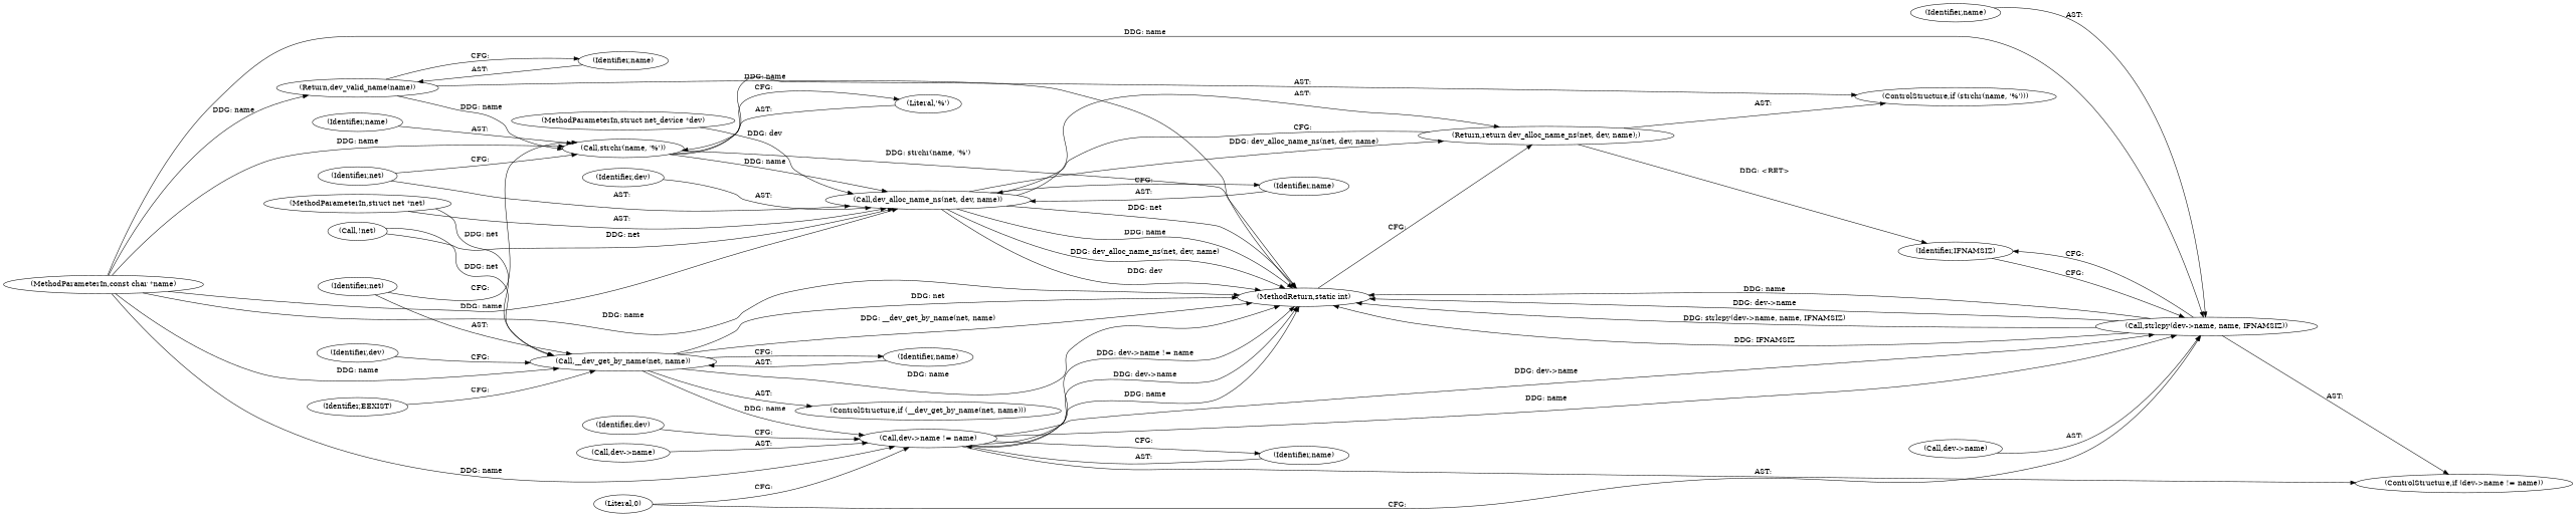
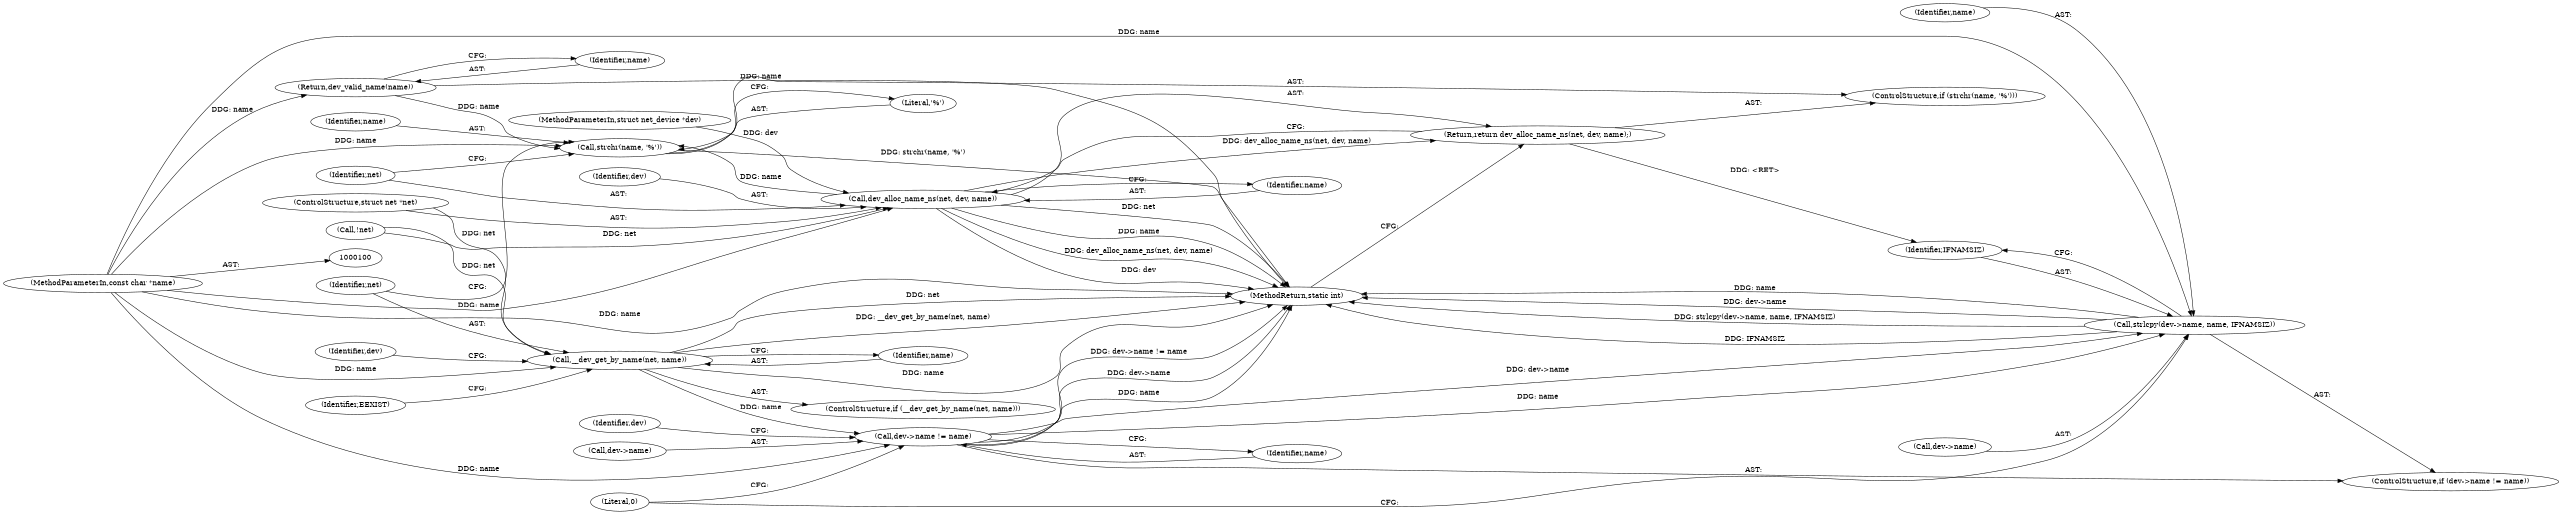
  digraph {
    rankdir=LR
    n1 [label="(Call,strchr(name, '%'))"]
    n2 [label="(Call,dev_alloc_name_ns(net, dev, name))"]
    n3 [label="(Literal,'%')"]
    n4 [label="(MethodReturn,static int)"]
    n5 [label="(ControlStructure,if (strchr(name, '%')))"]
    n6 [label="(Return,return dev_alloc_name_ns(net, dev, name);)"]
    n7 [label="(Identifier,name)"]
    n8 [label="(Call,__dev_get_by_name(net, name))"]
    n9 [label="(Call,dev->name != name)"]
    n10 [label="(ControlStructure,if (__dev_get_by_name(net, name)))"]
    n11 [label="(Identifier,name)"]
    n12 [label="(Return,dev_valid_name(name))"]
    n13 [label="(Identifier,name)"]
    n14 [label="(MethodParameterIn,const char *name)"]
    n15 [label="(Call,strlcpy(dev->name, name, IFNAMSIZ))"]
+   1000100
    n17 [label="(Identifier,name)"]
    n18 [label="(ControlStructure,if (dev->name != name))"]
    n19 [label="(Identifier,IFNAMSIZ)"]
    n20 [label="(Identifier,EEXIST)"]
    n21 [label="(Identifier,net)"]
    n22 [label="(MethodParameterIn,struct net_device *dev)"]
    n23 [label="(Identifier,dev)"]
    n24 [label="(Call,!net)"]
    n25 [label="(Call,dev->name)"]
    n26 [label="(Call,dev->name)"]
-   n27 [label="(MethodParameterIn,struct net *net)"]
+   n27 [label="(ControlStructure,struct net *net)"]
    n28 [label="(Identifier,name)"]
    n29 [label="(Identifier,dev)"]
    n30 [label="(Identifier,net)"]
    n31 [label="(Literal,0)"]
    n32 [label="(Identifier,dev)"]
    n33 [label="(Identifier,name)"]
-   n1 -> n2 [label="DDG: name"]
+   n2 -> n1 [label="DDG: name"]
    n1 -> n3 [label="CFG: "]
    n1 -> n4 [label="DDG: strchr(name, '%')"]
    n1 -> n5 [label="AST: "]
    n2 -> n4 [label="DDG: net"]
    n2 -> n4 [label="DDG: name"]
    n2 -> n4 [label="DDG: dev_alloc_name_ns(net, dev, name)"]
    n2 -> n4 [label="DDG: dev"]
    n2 -> n6 [label="AST: "]
    n2 -> n6 [label="DDG: dev_alloc_name_ns(net, dev, name)"]
    n2 -> n7 [label="CFG: "]
    n3 -> n1 [label="AST: "]
    n4 -> n6 [label="CFG: "]
    n6 -> n2 [label="CFG: "]
    n6 -> n5 [label="AST: "]
    n6 -> n19 [label="DDG: <RET>"]
    n7 -> n2 [label="AST: "]
    n8 -> n4 [label="DDG: net"]
    n8 -> n4 [label="DDG: __dev_get_by_name(net, name)"]
    n8 -> n4 [label="DDG: name"]
    n8 -> n9 [label="DDG: name"]
    n8 -> n10 [label="AST: "]
    n8 -> n11 [label="CFG: "]
    n9 -> n4 [label="DDG: dev->name != name"]
    n9 -> n4 [label="DDG: dev->name"]
    n9 -> n4 [label="DDG: name"]
    n9 -> n15 [label="DDG: dev->name"]
    n9 -> n15 [label="DDG: name"]
    n9 -> n17 [label="CFG: "]
    n9 -> n18 [label="AST: "]
    n11 -> n8 [label="AST: "]
    n12 -> n1 [label="DDG: name"]
    n12 -> n4 [label="DDG: name"]
    n12 -> n13 [label="CFG: "]
    n13 -> n12 [label="AST: "]
    n14 -> n1 [label="DDG: name"]
    n14 -> n2 [label="DDG: name"]
    n14 -> n4 [label="DDG: name"]
    n14 -> n8 [label="DDG: name"]
    n14 -> n9 [label="DDG: name"]
    n14 -> n12 [label="DDG: name"]
    n14 -> n15 [label="DDG: name"]
+   n14 -> 1000100 [label="AST: "]
    n15 -> n4 [label="DDG: dev->name"]
    n15 -> n4 [label="DDG: strlcpy(dev->name, name, IFNAMSIZ)"]
    n15 -> n4 [label="DDG: IFNAMSIZ"]
    n15 -> n4 [label="DDG: name"]
    n15 -> n18 [label="AST: "]
    n15 -> n19 [label="CFG: "]
    n17 -> n9 [label="AST: "]
-   n19 -> n15 [label="CFG: "]
+   n19 -> n15 [label="AST: "]
    n20 -> n8 [label="CFG: "]
    n21 -> n1 [label="CFG: "]
    n21 -> n8 [label="AST: "]
    n22 -> n2 [label="DDG: dev"]
    n23 -> n9 [label="CFG: "]
    n24 -> n2 [label="DDG: net"]
    n24 -> n8 [label="DDG: net"]
    n25 -> n15 [label="AST: "]
    n26 -> n9 [label="AST: "]
    n27 -> n2 [label="AST: "]
    n27 -> n8 [label="DDG: net"]
    n28 -> n1 [label="AST: "]
    n29 -> n2 [label="AST: "]
    n30 -> n1 [label="CFG: "]
    n30 -> n2 [label="AST: "]
    n31 -> n9 [label="CFG: "]
    n31 -> n15 [label="CFG: "]
    n32 -> n8 [label="CFG: "]
    n33 -> n15 [label="AST: "]
  }
